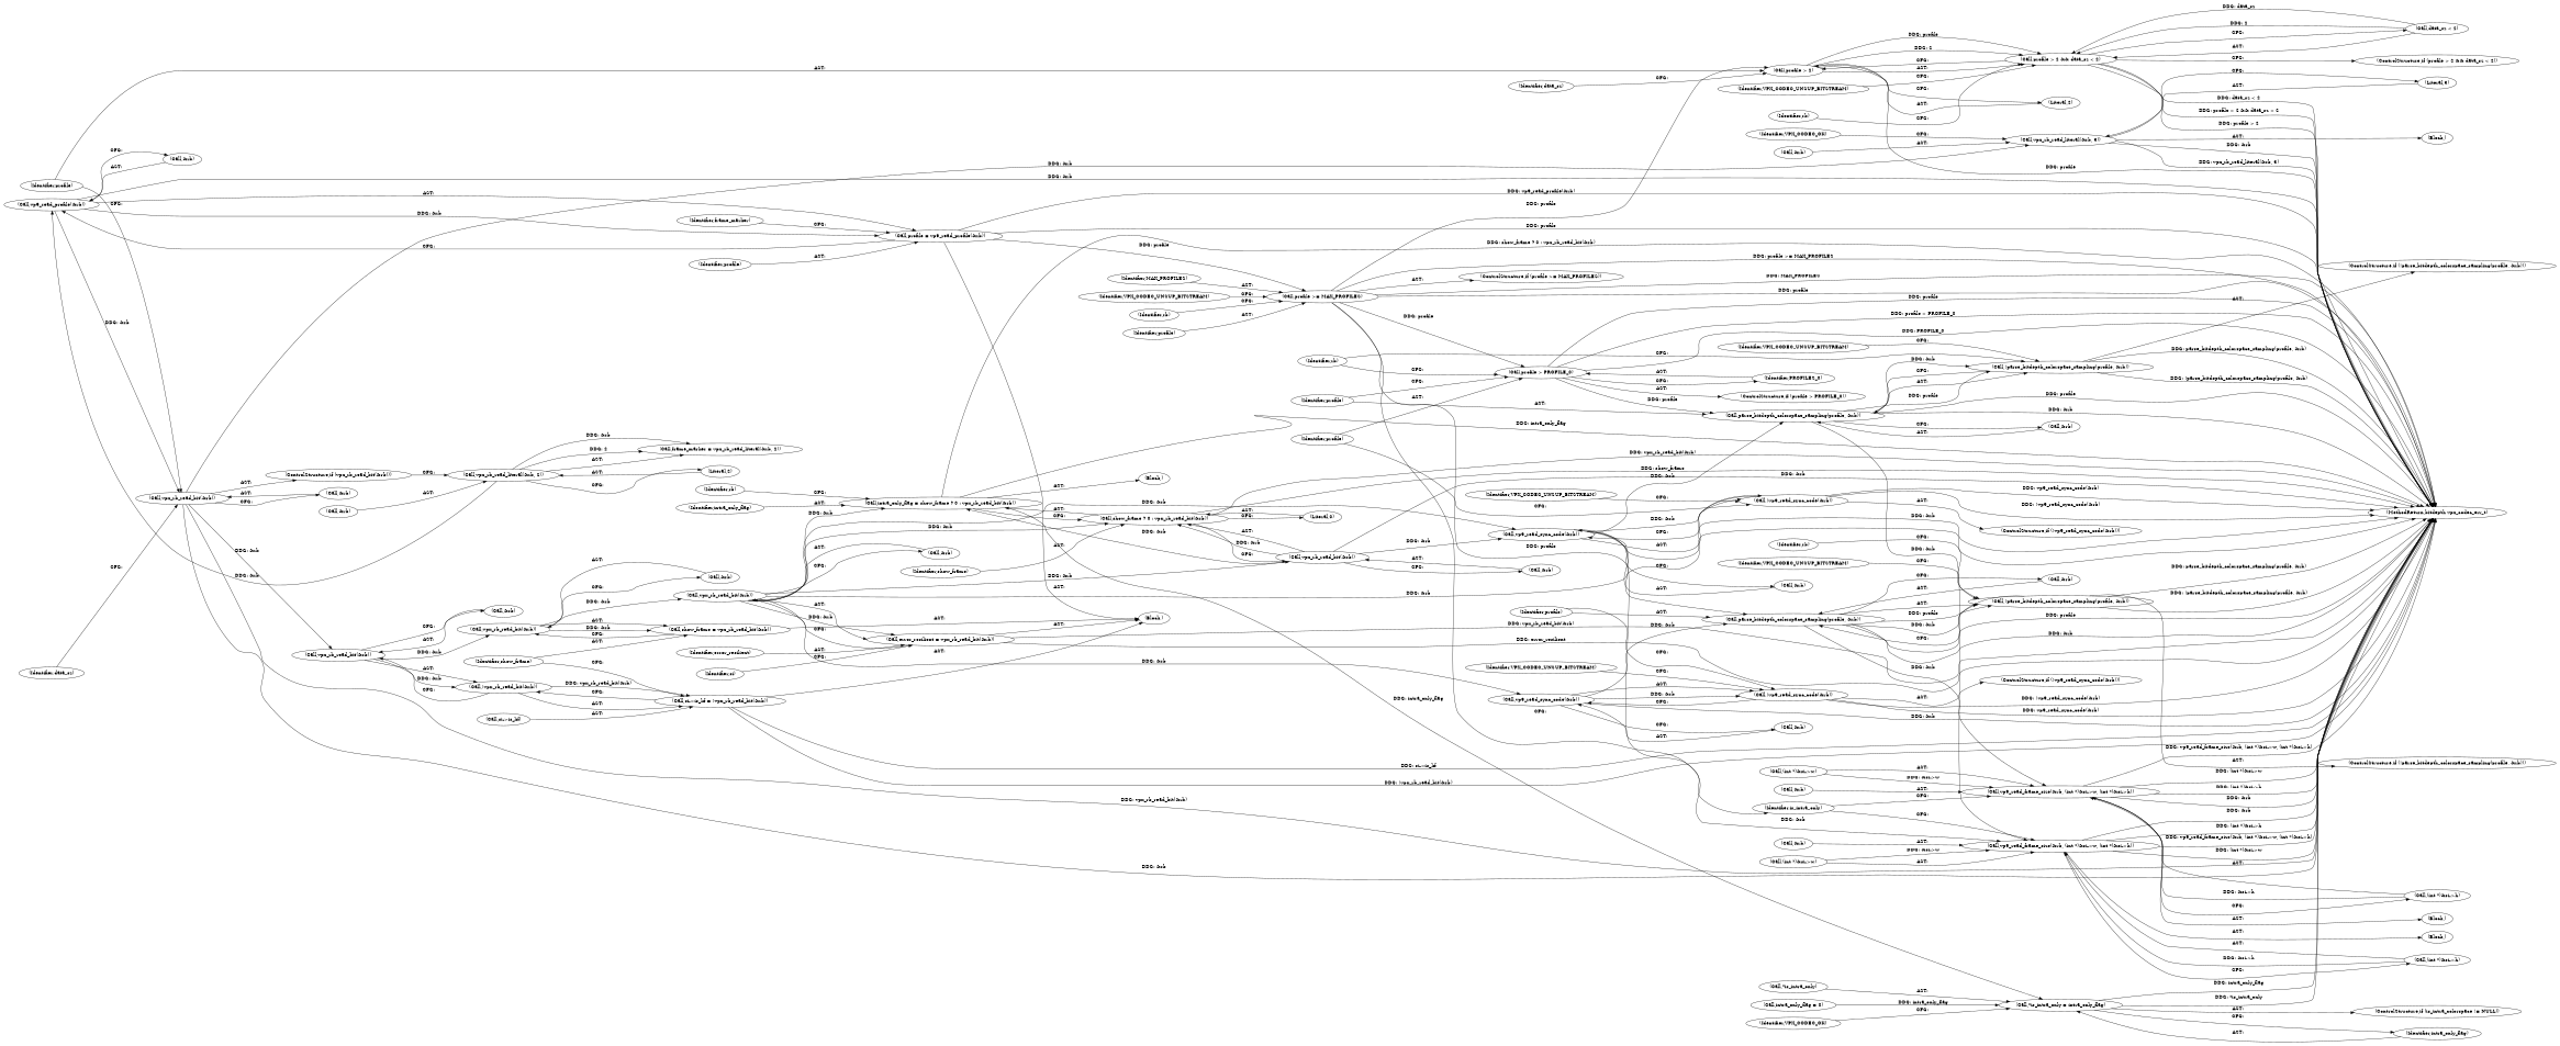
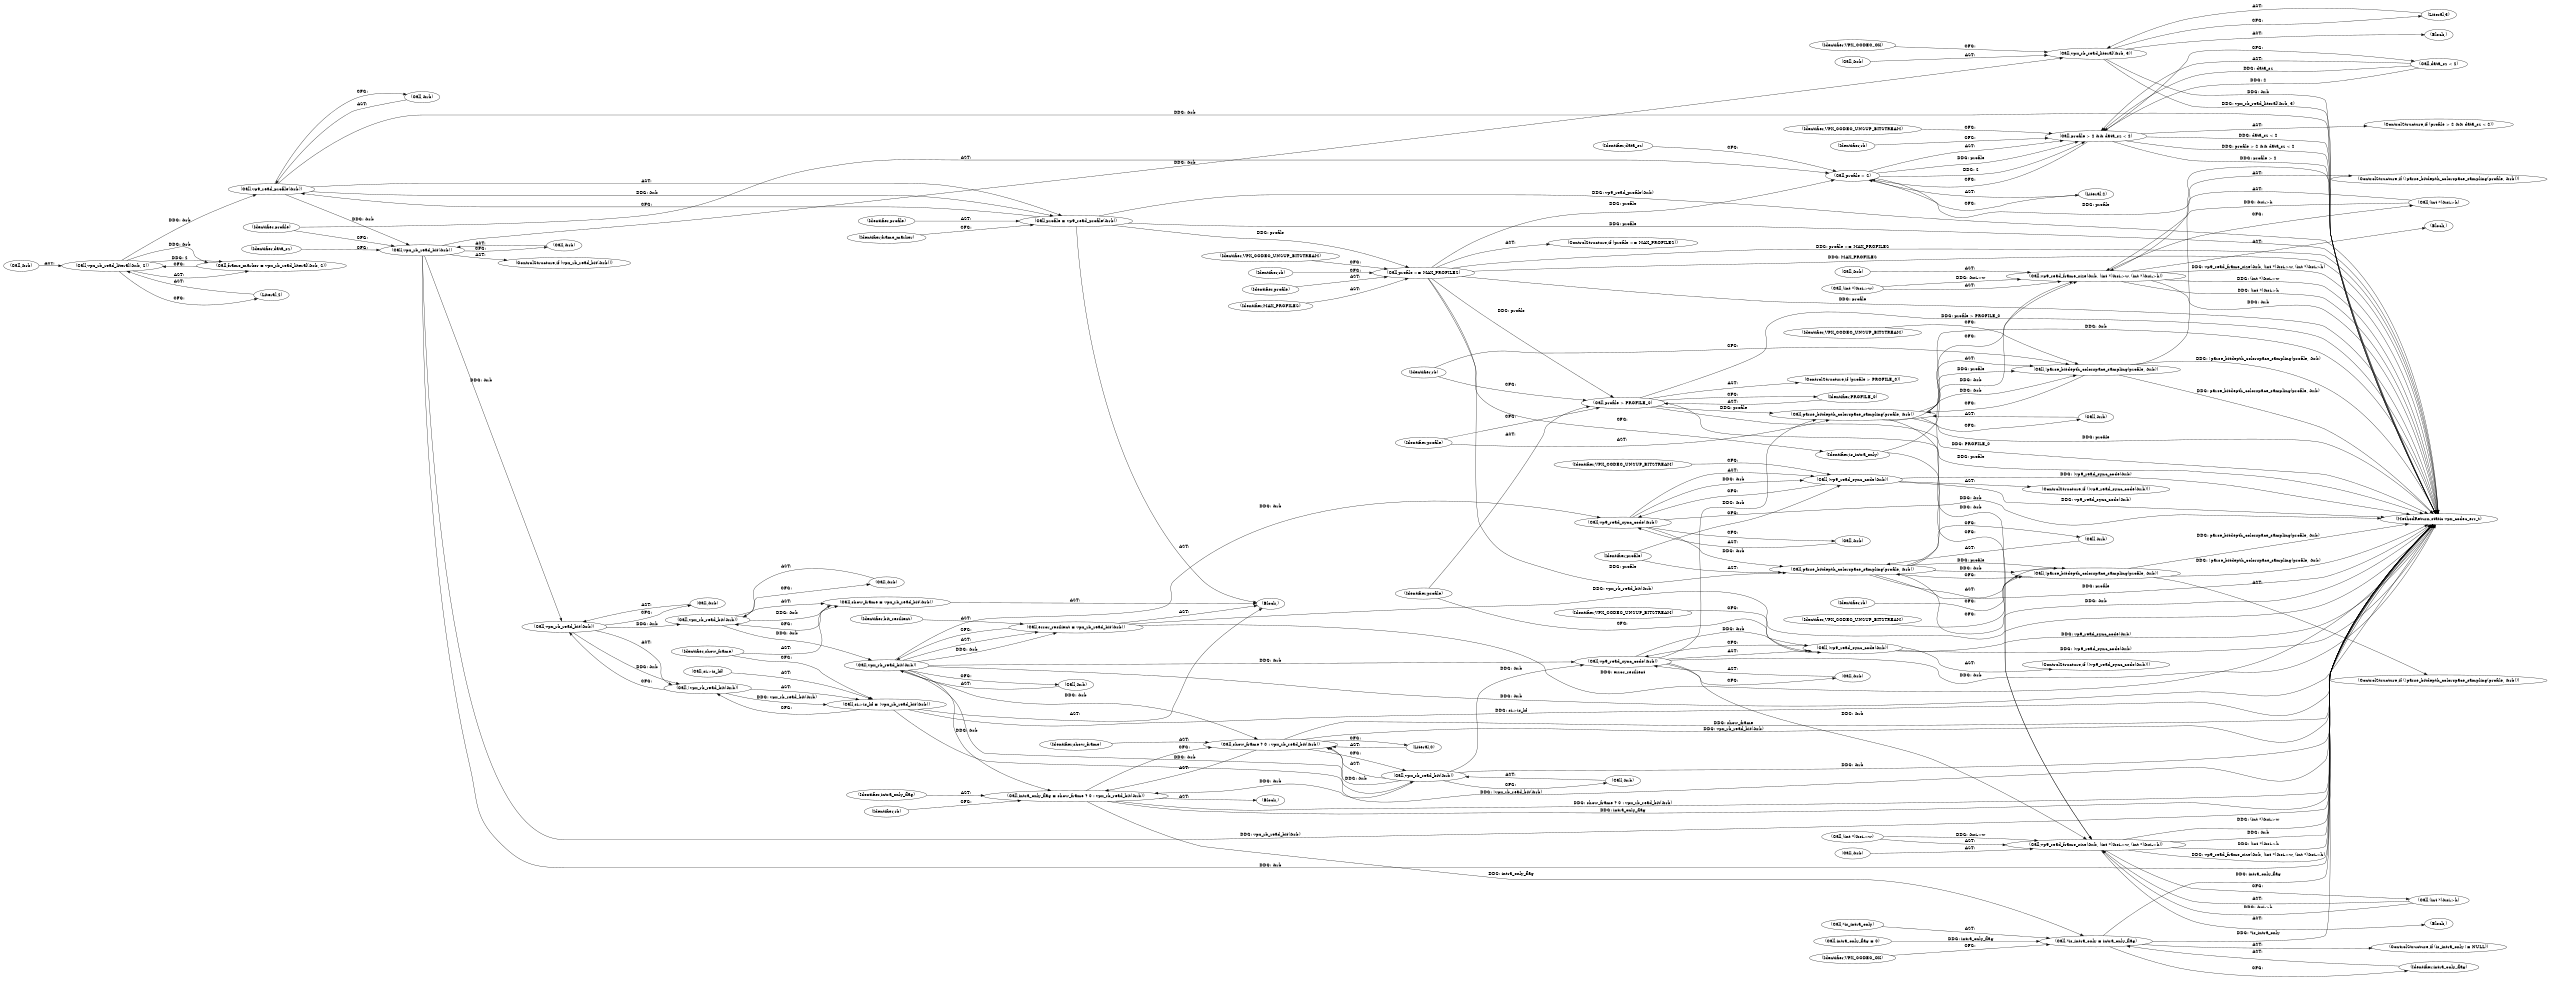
  digraph {
    rankdir=LR
    n1 [label="(Call,vp9_read_profile(&rb))"]
    n2 [label="(Call,profile = vp9_read_profile(&rb))"]
    n3 [label="(Call,vpx_rb_read_bit(&rb))"]
    n4 [label="(Call,&rb)"]
-   n5 [label="(MethodReturn,bitdepth vpx_codec_err_t)"]
+   n5 [label="(MethodReturn,static vpx_codec_err_t)"]
    n6 [label="(Call,profile >= MAX_PROFILES)"]
    n7 [label="(Block,)"]
    n8 [label="(Call,vpx_rb_read_literal(&rb, 3))"]
    n9 [label="(Call,vpx_rb_read_bit(&rb))"]
    n10 [label="(Call,&rb)"]
    n11 [label="(ControlStructure,if (vpx_rb_read_bit(&rb)))"]
    n12 [label="(Call,vpx_rb_read_literal(&rb, 2))"]
    n13 [label="(Call,frame_marker = vpx_rb_read_literal(&rb, 2))"]
    n14 [label="(Literal,2)"]
    n15 [label="(Call,profile > 2)"]
    n16 [label="(Call,parse_bitdepth_colorspace_sampling(profile, &rb))"]
    n17 [label="(Call,profile > PROFILE_0)"]
    n18 [label="(ControlStructure,if (profile >= MAX_PROFILES))"]
    n19 [label="(Identifier,is_intra_only)"]
    n20 [label="(Call,profile > 2 && data_sz < 2)"]
    n21 [label="(Literal,2)"]
    n22 [label="(Call,!parse_bitdepth_colorspace_sampling(profile, &rb))"]
    n23 [label="(Call,vp9_read_frame_size(&rb, (int *)&si->w, (int *)&si->h))"]
    n24 [label="(Call,&rb)"]
    n25 [label="(Call,parse_bitdepth_colorspace_sampling(profile, &rb))"]
-   n26 [label="(Identifier,PROFILES_0)"]
+   n26 [label="(Identifier,PROFILE_0)"]
    n27 [label="(ControlStructure,if (profile > PROFILE_0))"]
    n28 [label="(Identifier,MAX_PROFILES)"]
    n29 [label="(Call,data_sz < 2)"]
    n30 [label="(ControlStructure,if (profile > 2 && data_sz < 2))"]
    n31 [label="(ControlStructure,if (!parse_bitdepth_colorspace_sampling(profile, &rb)))"]
    n32 [label="(Call,(int *)&si->h)"]
    n33 [label="(Block,)"]
    n34 [label="(Call,!parse_bitdepth_colorspace_sampling(profile, &rb))"]
    n35 [label="(Call,vp9_read_frame_size(&rb, (int *)&si->w, (int *)&si->h))"]
    n36 [label="(Call,&rb)"]
    n37 [label="(ControlStructure,if (!parse_bitdepth_colorspace_sampling(profile, &rb)))"]
    n38 [label="(Call,(int *)&si->h)"]
    n39 [label="(Block,)"]
    n40 [label="(Block,)"]
    n41 [label="(Literal,3)"]
    n42 [label="(Call,!vpx_rb_read_bit(&rb))"]
    n43 [label="(Call,vpx_rb_read_bit(&rb))"]
    n44 [label="(Call,&rb)"]
    n45 [label="(Call,si->is_kf = !vpx_rb_read_bit(&rb))"]
    n46 [label="(Call,show_frame = vpx_rb_read_bit(&rb))"]
    n47 [label="(Call,vpx_rb_read_bit(&rb))"]
    n48 [label="(Call,&rb)"]
    n49 [label="(Call,error_resilient = vpx_rb_read_bit(&rb))"]
    n50 [label="(Call,vp9_read_sync_code(&rb))"]
    n51 [label="(Call,intra_only_flag = show_frame ? 0 : vpx_rb_read_bit(&rb))"]
    n52 [label="(Call,show_frame ? 0 : vpx_rb_read_bit(&rb))"]
    n53 [label="(Call,vpx_rb_read_bit(&rb))"]
    n54 [label="(Call,vp9_read_sync_code(&rb))"]
    n55 [label="(Call,&rb)"]
    n56 [label="(Call,!vp9_read_sync_code(&rb))"]
    n57 [label="(Call,&rb)"]
    n58 [label="(Call,*is_intra_only = intra_only_flag)"]
    n59 [label="(Block,)"]
    n60 [label="(Literal,0)"]
    n61 [label="(Call,&rb)"]
    n62 [label="(Call,!vp9_read_sync_code(&rb))"]
    n63 [label="(Call,&rb)"]
    n64 [label="(ControlStructure,if (!vp9_read_sync_code(&rb)))"]
    n65 [label="(Identifier,intra_only_flag)"]
-   n66 [label="(ControlStructure,if (is_intra_colorspace != NULL))"]
+   n66 [label="(ControlStructure,if (is_intra_only != NULL))"]
    n67 [label="(ControlStructure,if (!vp9_read_sync_code(&rb)))"]
    n68 [label="(Identifier,VPX_CODEC_UNSUP_BITSTREAM)"]
    n69 [label="(Identifier,data_sz)"]
    n70 [label="(Call,&rb)"]
    n71 [label="(Identifier,profile)"]
    n72 [label="(Call,*is_intra_only)"]
    n73 [label="(Identifier,show_frame)"]
    n74 [label="(Call,&rb)"]
    n75 [label="(Call,intra_only_flag = 0)"]
    n76 [label="(Identifier,intra_only_flag)"]
    n77 [label="(Identifier,profile)"]
    n78 [label="(Identifier,VPX_CODEC_UNSUP_BITSTREAM)"]
    n79 [label="(Identifier,rb)"]
    n80 [label="(Identifier,VPX_CODEC_OK)"]
    n81 [label="(Identifier,rb)"]
    n82 [label="(Identifier,profile)"]
    n83 [label="(Identifier,rb)"]
    n84 [label="(Identifier,VPX_CODEC_UNSUP_BITSTREAM)"]
    n85 [label="(Identifier,VPX_CODEC_UNSUP_BITSTREAM)"]
    n86 [label="(Call,&rb)"]
-   n87 [label="(Identifier,si)"]
    n88 [label="(Identifier,profile)"]
    n89 [label="(Identifier,rb)"]
    n90 [label="(Identifier,frame_marker)"]
    n91 [label="(Call,&rb)"]
    n92 [label="(Identifier,profile)"]
    n93 [label="(Identifier,VPX_CODEC_UNSUP_BITSTREAM)"]
    n94 [label="(Call,(int *)&si->w)"]
    n95 [label="(Identifier,rb)"]
    n96 [label="(Identifier,VPX_CODEC_UNSUP_BITSTREAM)"]
-   n97 [label="(Identifier,error_resilient)"]
+   n97 [label="(Identifier,bit_resilient)"]
    n98 [label="(Identifier,VPX_CODEC_OK)"]
    n99 [label="(Identifier,show_frame)"]
    n100 [label="(Call,si->is_kf)"]
    n101 [label="(Identifier,profile)"]
    n102 [label="(Identifier,data_sz)"]
    n103 [label="(Call,(int *)&si->w)"]
    n1 -> n2 [label="AST: "]
    n1 -> n2 [label="DDG: &rb"]
    n1 -> n3 [label="DDG: &rb"]
    n1 -> n4 [label="CFG: "]
    n1 -> n5 [label="DDG: &rb"]
    n2 -> n1 [label="CFG: "]
    n2 -> n5 [label="DDG: vp9_read_profile(&rb)"]
    n2 -> n5 [label="DDG: profile"]
    n2 -> n6 [label="DDG: profile"]
    n2 -> n7 [label="AST: "]
    n3 -> n5 [label="DDG: vpx_rb_read_bit(&rb)"]
    n3 -> n5 [label="DDG: &rb"]
    n3 -> n8 [label="DDG: &rb"]
    n3 -> n9 [label="DDG: &rb"]
    n3 -> n10 [label="CFG: "]
    n3 -> n11 [label="AST: "]
    n4 -> n1 [label="AST: "]
    n6 -> n5 [label="DDG: profile >= MAX_PROFILES"]
    n6 -> n5 [label="DDG: MAX_PROFILES"]
    n6 -> n5 [label="DDG: profile"]
    n6 -> n15 [label="DDG: profile"]
    n6 -> n16 [label="DDG: profile"]
    n6 -> n17 [label="DDG: profile"]
    n6 -> n18 [label="AST: "]
    n6 -> n19 [label="CFG: "]
    n8 -> n5 [label="DDG: &rb"]
    n8 -> n5 [label="DDG: vpx_rb_read_literal(&rb, 3)"]
    n8 -> n40 [label="AST: "]
    n8 -> n41 [label="CFG: "]
    n9 -> n42 [label="AST: "]
    n9 -> n42 [label="DDG: &rb"]
    n9 -> n43 [label="DDG: &rb"]
    n9 -> n44 [label="CFG: "]
    n10 -> n3 [label="AST: "]
    n12 -> n1 [label="DDG: &rb"]
    n12 -> n13 [label="AST: "]
    n12 -> n13 [label="DDG: &rb"]
    n12 -> n13 [label="DDG: 2"]
    n12 -> n14 [label="CFG: "]
-   n11 -> n12 [label="CFG: "]
+   n13 -> n12 [label="CFG: "]
    n14 -> n12 [label="AST: "]
    n15 -> n5 [label="DDG: profile"]
    n15 -> n20 [label="AST: "]
    n15 -> n20 [label="DDG: profile"]
    n15 -> n20 [label="DDG: 2"]
    n15 -> n21 [label="CFG: "]
    n16 -> n5 [label="DDG: profile"]
    n16 -> n5 [label="DDG: &rb"]
    n16 -> n22 [label="AST: "]
    n16 -> n22 [label="DDG: profile"]
    n16 -> n22 [label="DDG: &rb"]
    n16 -> n23 [label="DDG: &rb"]
    n16 -> n24 [label="CFG: "]
    n17 -> n5 [label="DDG: profile"]
    n17 -> n5 [label="DDG: profile > PROFILE_0"]
    n17 -> n5 [label="DDG: PROFILE_0"]
    n17 -> n25 [label="DDG: profile"]
    n17 -> n26 [label="CFG: "]
    n17 -> n27 [label="AST: "]
    n19 -> n23 [label="CFG: "]
    n19 -> n35 [label="CFG: "]
    n20 -> n5 [label="DDG: data_sz < 2"]
    n20 -> n5 [label="DDG: profile > 2 && data_sz < 2"]
    n20 -> n5 [label="DDG: profile > 2"]
    n20 -> n15 [label="CFG: "]
    n20 -> n29 [label="CFG: "]
-   n20 -> n30 [label="CFG: "]
+   n20 -> n30 [label="AST: "]
    n21 -> n15 [label="AST: "]
    n22 -> n5 [label="DDG: parse_bitdepth_colorspace_sampling(profile, &rb)"]
    n22 -> n5 [label="DDG: !parse_bitdepth_colorspace_sampling(profile, &rb)"]
    n22 -> n16 [label="CFG: "]
    n22 -> n31 [label="AST: "]
    n23 -> n5 [label="DDG: vp9_read_frame_size(&rb, (int *)&si->w, (int *)&si->h)"]
    n23 -> n5 [label="DDG: (int *)&si->w"]
    n23 -> n5 [label="DDG: (int *)&si->h"]
    n23 -> n5 [label="DDG: &rb"]
    n23 -> n32 [label="CFG: "]
    n23 -> n33 [label="AST: "]
    n24 -> n16 [label="AST: "]
    n25 -> n5 [label="DDG: profile"]
    n25 -> n5 [label="DDG: &rb"]
    n25 -> n34 [label="AST: "]
    n25 -> n34 [label="DDG: profile"]
    n25 -> n34 [label="DDG: &rb"]
    n25 -> n35 [label="DDG: &rb"]
    n25 -> n36 [label="CFG: "]
    n26 -> n17 [label="AST: "]
    n28 -> n6 [label="AST: "]
    n29 -> n20 [label="AST: "]
    n29 -> n20 [label="DDG: data_sz"]
    n29 -> n20 [label="DDG: 2"]
    n32 -> n23 [label="AST: "]
    n32 -> n23 [label="DDG: &si->h"]
    n34 -> n5 [label="DDG: parse_bitdepth_colorspace_sampling(profile, &rb)"]
    n34 -> n5 [label="DDG: !parse_bitdepth_colorspace_sampling(profile, &rb)"]
    n34 -> n25 [label="CFG: "]
    n34 -> n37 [label="AST: "]
    n35 -> n5 [label="DDG: vp9_read_frame_size(&rb, (int *)&si->w, (int *)&si->h)"]
    n35 -> n5 [label="DDG: (int *)&si->w"]
    n35 -> n5 [label="DDG: &rb"]
    n35 -> n5 [label="DDG: (int *)&si->h"]
    n35 -> n38 [label="CFG: "]
    n35 -> n39 [label="AST: "]
    n36 -> n25 [label="AST: "]
    n38 -> n35 [label="AST: "]
    n38 -> n35 [label="DDG: &si->h"]
    n41 -> n8 [label="AST: "]
    n42 -> n9 [label="CFG: "]
    n42 -> n45 [label="AST: "]
    n42 -> n45 [label="DDG: vpx_rb_read_bit(&rb)"]
    n43 -> n46 [label="AST: "]
    n43 -> n46 [label="DDG: &rb"]
    n43 -> n47 [label="DDG: &rb"]
    n43 -> n48 [label="CFG: "]
    n44 -> n9 [label="AST: "]
    n45 -> n5 [label="DDG: si->is_kf"]
    n45 -> n5 [label="DDG: !vpx_rb_read_bit(&rb)"]
    n45 -> n7 [label="AST: "]
    n45 -> n42 [label="CFG: "]
    n46 -> n7 [label="AST: "]
    n46 -> n43 [label="CFG: "]
    n47 -> n5 [label="DDG: &rb"]
    n47 -> n49 [label="AST: "]
    n47 -> n49 [label="DDG: &rb"]
    n47 -> n50 [label="DDG: &rb"]
    n47 -> n51 [label="DDG: &rb"]
    n47 -> n52 [label="DDG: &rb"]
    n47 -> n53 [label="DDG: &rb"]
    n47 -> n54 [label="DDG: &rb"]
    n47 -> n55 [label="CFG: "]
    n48 -> n43 [label="AST: "]
    n49 -> n5 [label="DDG: vpx_rb_read_bit(&rb)"]
    n49 -> n5 [label="DDG: error_resilient"]
    n49 -> n7 [label="AST: "]
    n49 -> n47 [label="CFG: "]
    n50 -> n5 [label="DDG: &rb"]
    n50 -> n16 [label="DDG: &rb"]
    n50 -> n56 [label="AST: "]
    n50 -> n56 [label="DDG: &rb"]
    n50 -> n57 [label="CFG: "]
    n51 -> n5 [label="DDG: show_frame ? 0 : vpx_rb_read_bit(&rb)"]
    n51 -> n5 [label="DDG: intra_only_flag"]
    n51 -> n52 [label="CFG: "]
    n51 -> n58 [label="DDG: intra_only_flag"]
    n51 -> n59 [label="AST: "]
    n52 -> n5 [label="DDG: show_frame"]
    n52 -> n5 [label="DDG: vpx_rb_read_bit(&rb)"]
    n52 -> n51 [label="AST: "]
    n52 -> n53 [label="CFG: "]
    n52 -> n60 [label="CFG: "]
    n53 -> n5 [label="DDG: &rb"]
    n53 -> n51 [label="DDG: &rb"]
    n53 -> n52 [label="AST: "]
    n53 -> n52 [label="DDG: &rb"]
    n53 -> n54 [label="DDG: &rb"]
    n53 -> n61 [label="CFG: "]
    n54 -> n5 [label="DDG: &rb"]
    n54 -> n25 [label="DDG: &rb"]
    n54 -> n35 [label="DDG: &rb"]
    n54 -> n62 [label="AST: "]
    n54 -> n62 [label="DDG: &rb"]
    n54 -> n63 [label="CFG: "]
    n55 -> n47 [label="AST: "]
    n56 -> n5 [label="DDG: !vp9_read_sync_code(&rb)"]
    n56 -> n5 [label="DDG: vp9_read_sync_code(&rb)"]
    n56 -> n50 [label="CFG: "]
    n56 -> n64 [label="AST: "]
    n57 -> n50 [label="AST: "]
    n58 -> n5 [label="DDG: intra_only_flag"]
    n58 -> n5 [label="DDG: *is_intra_only"]
    n58 -> n65 [label="CFG: "]
    n58 -> n66 [label="AST: "]
    n60 -> n52 [label="AST: "]
    n61 -> n53 [label="AST: "]
    n62 -> n5 [label="DDG: vp9_read_sync_code(&rb)"]
    n62 -> n5 [label="DDG: !vp9_read_sync_code(&rb)"]
    n62 -> n54 [label="CFG: "]
    n62 -> n67 [label="AST: "]
    n63 -> n54 [label="AST: "]
    n65 -> n58 [label="AST: "]
    n68 -> n22 [label="CFG: "]
    n69 -> n15 [label="CFG: "]
    n70 -> n8 [label="AST: "]
    n71 -> n3 [label="CFG: "]
    n71 -> n15 [label="AST: "]
    n72 -> n58 [label="AST: "]
    n73 -> n52 [label="AST: "]
    n74 -> n12 [label="AST: "]
    n75 -> n58 [label="DDG: intra_only_flag"]
    n76 -> n51 [label="AST: "]
    n77 -> n2 [label="AST: "]
    n78 -> n20 [label="CFG: "]
    n79 -> n20 [label="CFG: "]
    n80 -> n58 [label="CFG: "]
    n81 -> n22 [label="CFG: "]
    n82 -> n17 [label="AST: "]
    n82 -> n62 [label="CFG: "]
    n83 -> n17 [label="CFG: "]
    n83 -> n34 [label="CFG: "]
    n84 -> n34 [label="CFG: "]
    n85 -> n62 [label="CFG: "]
    n86 -> n23 [label="AST: "]
-   n87 -> n49 [label="CFG: "]
    n88 -> n16 [label="AST: "]
    n88 -> n56 [label="CFG: "]
    n89 -> n51 [label="CFG: "]
    n90 -> n2 [label="CFG: "]
    n91 -> n35 [label="AST: "]
    n92 -> n17 [label="CFG: "]
    n92 -> n25 [label="AST: "]
    n93 -> n6 [label="CFG: "]
    n94 -> n23 [label="AST: "]
    n94 -> n23 [label="DDG: &si->w"]
    n95 -> n6 [label="CFG: "]
    n96 -> n56 [label="CFG: "]
    n97 -> n49 [label="AST: "]
    n98 -> n8 [label="CFG: "]
    n99 -> n45 [label="CFG: "]
    n99 -> n46 [label="AST: "]
    n100 -> n45 [label="AST: "]
    n101 -> n6 [label="AST: "]
    n102 -> n3 [label="CFG: "]
    n103 -> n35 [label="AST: "]
    n103 -> n35 [label="DDG: &si->w"]
  }
